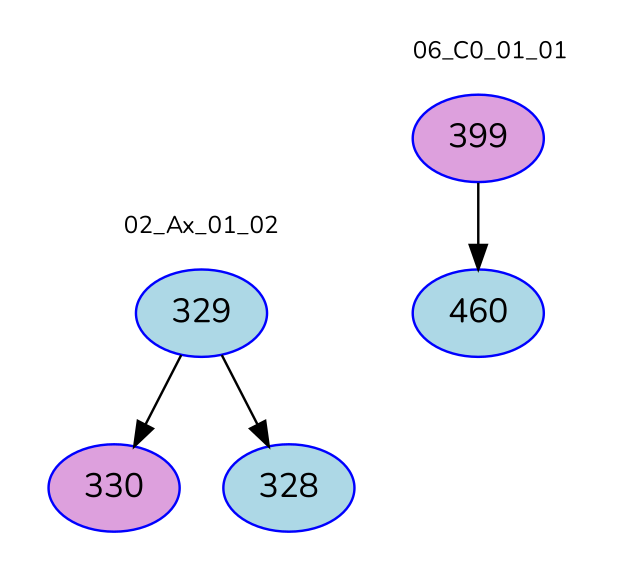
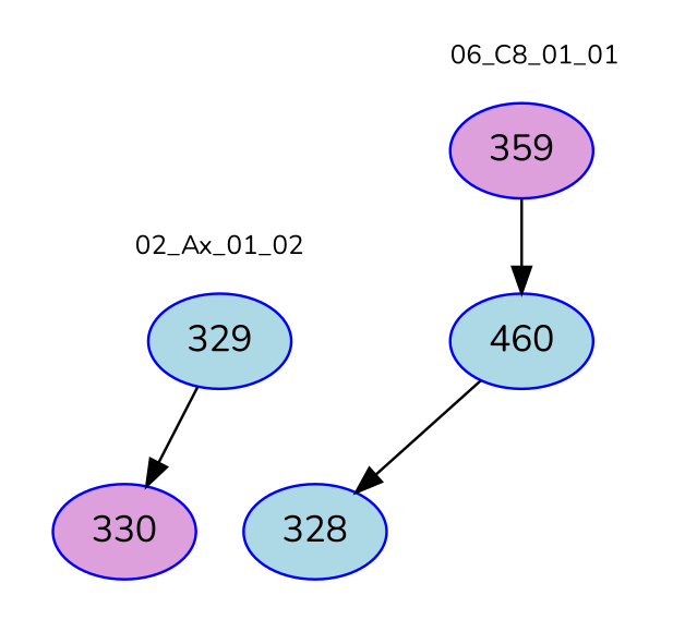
  digraph {
    fontname=Nunito
    node [color=blue fillcolor=lightblue fontname=Nunito style=filled]
    edge [color=black fontname=Nunito]
    n1 [label=329]
    n2 [label=328]
    n3 [fillcolor=plum label=330]
-   n4 [fillcolor=plum label=399]
+   n4 [fillcolor=plum label=359]
    n5 [label=460]
    subgraph cluster_1 {
      color=white
      fontsize=10
      label="02_Ax_01_02"
      n1
      n2
      n3
    }
    subgraph cluster_2 {
      color=white
      fontsize=10
-     label="06_C0_01_01"
+     label="06_C8_01_01"
      n4
      n5
    }
-   n1 -> n2
+   n5 -> n2
    n1 -> n3
    n4 -> n5
  }
